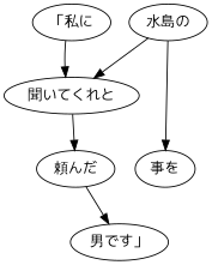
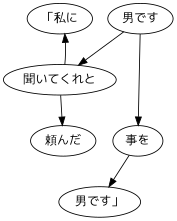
  digraph {
    fontname="Liberation Mono"
    node [fontname="Liberation Mono"]
    edge [fontname="Liberation Mono"]
    n1 [label="「私に"]
    n2 [label="聞いてくれと"]
    n3 [label="頼んだ"]
-   n4 [label="水島の"]
+   n4 [label="男です"]
    n5 [label="事を"]
    n6 [label="男です」"]
-   n1 -> n2
+   n2 -> n1
    n2 -> n3
-   n3 -> n6
+   n5 -> n6
    n4 -> n2
    n4 -> n5
  }
